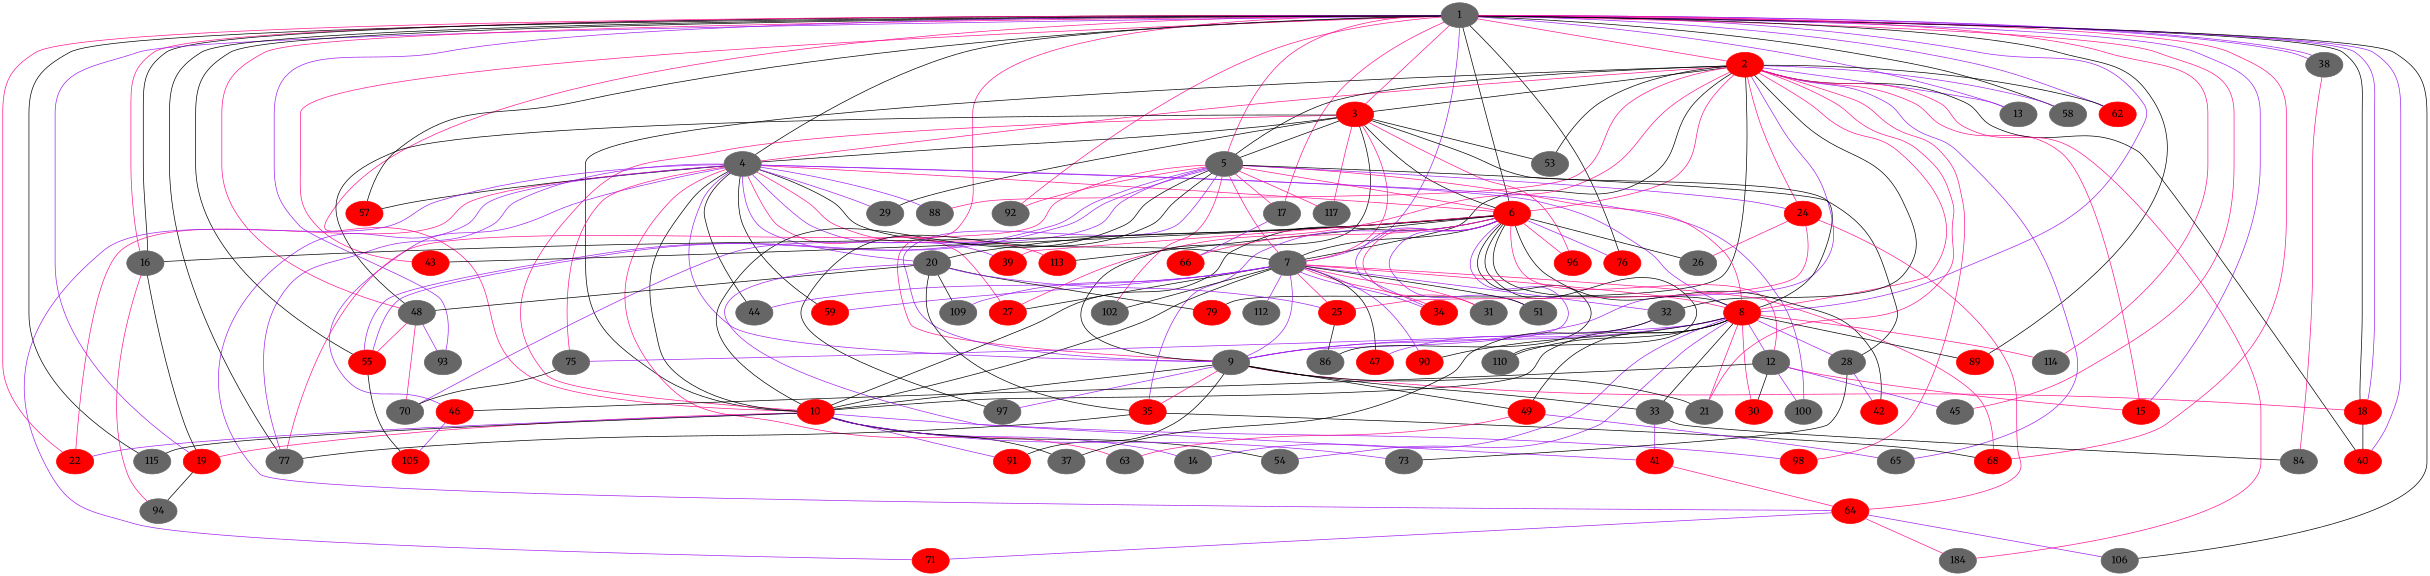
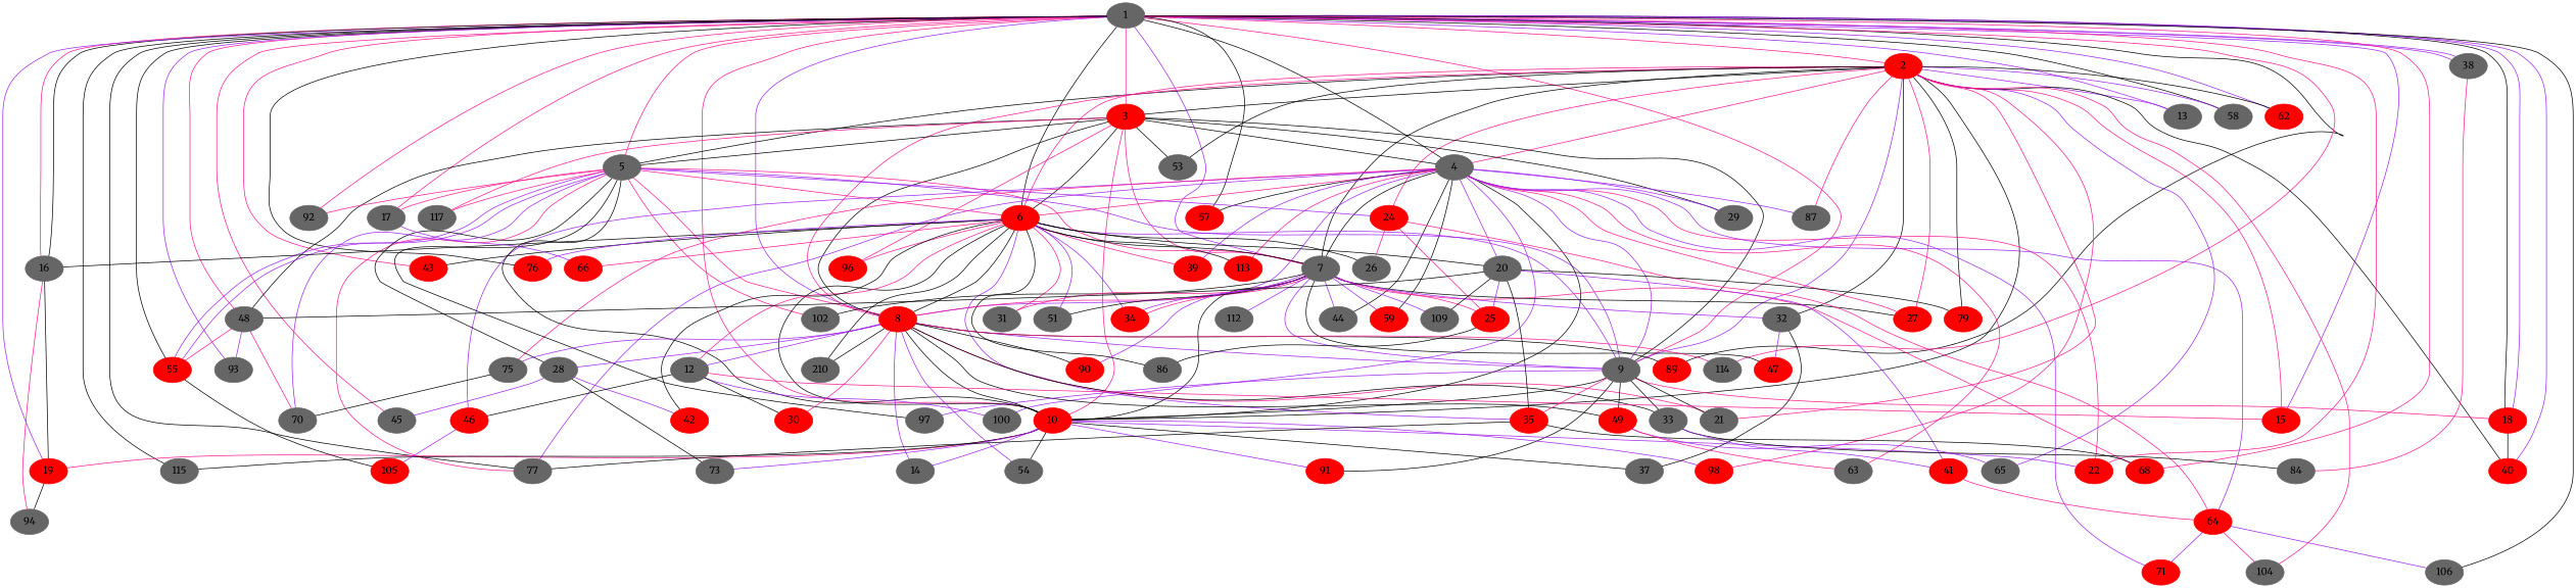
  graph {
    fontname=Merriweather
    node [color=gray40 fontname=Merriweather style=filled]
    edge [color=black fontname=Merriweather]
    1 [super="+69"]
    2 [color=red super="+116"]
    3 [color=red super="+81"]
    4 [super="+11"]
    5 [super="+83"]
    6 [color=red super="+20"]
    7 [super="+36"]
    8 [color=red super="+52"]
    9 [super="+80"]
    10 [color=red super="+99"]
    13
    15 [color=red]
    16
    17
    18 [color=red super="+95"]
    19 [color=red super="+74"]
    22 [color=red super="+61"]
    38
    40 [color=red]
    43 [color=red]
    45
    48 [super="+67"]
    55 [color=red super="+60"]
    57 [color=red]
    58
    62 [color=red]
    68 [color=red super="+103"]
    76 [color=red]
    77 [super="+107"]
    89 [color=red]
    92 [super="+108"]
    93
    106
    114
    115
    21 [super="+82"]
    24 [color=red]
    27 [color=red super="+101"]
    32
    53
    65
    79 [color=red]
-   88
+   88 [label=87]
    98 [color=red]
-   104 [label=184]
+   104
    29
    96 [color=red]
    117
    n49 [label=20 super="+56"]
    39 [color=red]
    44
    46 [color=red super="+78"]
    59 [color=red]
    63
    64 [color=red super="+111"]
    71 [color=red]
    75
    100
    113 [color=red]
    28
    70
    97
    102
    12 [super="+72"]
    26
    31
    34 [color=red super="+50"]
    35 [color=red super="+87"]
    42 [color=red]
    51
    66 [color=red]
    86
-   110
+   110 [label=210]
    25 [color=red super="+85"]
    47 [color=red]
    90 [color=red]
    109
    112
    14
    30 [color=red]
    33
    49 [color=red]
    54
    91 [color=red]
    37
    73
    94
    84
    105 [color=red]
    41 [color=red]
    1 -- 2 [color=deeppink]
    1 -- 3 [color=deeppink]
    1 -- 4
    1 -- 5 [color=deeppink]
    1 -- 6 [weight=2]
    1 -- 7 [color=purple]
    1 -- 8 [color=purple]
    1 -- 9 [color=deeppink]
    1 -- 10 [color=deeppink weight=2]
    1 -- 13 [color=purple]
    1 -- 15 [color=purple]
    1 -- 16 [color=deeppink]
    1 -- 16
    1 -- 17 [color=deeppink]
    1 -- 18
    1 -- 18 [color=purple]
    1 -- 19 [color=purple]
    1 -- 22 [color=deeppink]
    1 -- 38 [color=purple]
    1 -- 38 [color=purple]
    1 -- 40 [color=purple]
    1 -- 43 [color=deeppink]
    1 -- 45 [color=deeppink]
    1 -- 48 [color=deeppink]
    1 -- 55
    1 -- 57
    1 -- 58
    1 -- 62 [color=purple]
    1 -- 68 [color=deeppink]
    1 -- 76
    1 -- 77
    1 -- 89
    1 -- 92 [color=deeppink]
    1 -- 93 [color=purple]
    1 -- 106
    1 -- 114 [color=deeppink]
    1 -- 115
    2 -- 3
    2 -- 4 [color=deeppink weight=2]
    2 -- 5
    2 -- 6 [color=deeppink]
    2 -- 7
    2 -- 8 [color=deeppink]
    2 -- 9 [color=purple]
    2 -- 10
    2 -- 13 [color=purple]
    2 -- 15 [color=deeppink]
    2 -- 40
    2 -- 58 [color=purple]
    2 -- 62
    2 -- 21 [color=deeppink]
    2 -- 24 [color=deeppink]
    2 -- 27 [color=deeppink]
    2 -- 32
    2 -- 53
    2 -- 65 [color=purple]
    2 -- 79
    2 -- 88 [color=deeppink]
    2 -- 98 [color=deeppink]
    2 -- 104 [color=deeppink]
    3 -- 4
    3 -- 5
    3 -- 6
    3 -- 7 [color=deeppink]
    3 -- 8
    3 -- 9 [weight=2]
    3 -- 10 [color=deeppink]
    3 -- 48
    3 -- 53
    3 -- 29
    3 -- 96 [color=deeppink]
    3 -- 117 [color=deeppink]
    4 -- 6 [color=deeppink]
    4 -- 7
    4 -- 8 [color=purple]
    4 -- 9 [color=purple]
    4 -- 10
    4 -- 22 [color=deeppink]
    4 -- 57
    4 -- 77 [color=purple]
    4 -- 27 [color=deeppink]
    4 -- 88 [color=purple]
    4 -- 29 [color=purple]
    4 -- n49 [color=purple]
    4 -- 39 [color=purple]
    4 -- 44
    4 -- 46 [color=purple weight=2]
    4 -- 59
    4 -- 63 [color=deeppink]
    4 -- 64 [color=purple]
    4 -- 71 [color=purple]
    4 -- 75 [color=deeppink]
    4 -- 100 [color=purple]
    4 -- 113 [color=deeppink]
    5 -- 6 [color=deeppink]
    5 -- 7 [color=deeppink]
    5 -- 8 [color=deeppink]
    5 -- 9 [color=purple]
    5 -- 10
    5 -- 17 [color=deeppink]
    5 -- 55 [color=purple]
    5 -- 55 [color=purple]
    5 -- 77 [color=deeppink]
    5 -- 92 [color=deeppink]
    5 -- 24 [color=purple]
    5 -- 117 [color=deeppink]
    5 -- 28
    5 -- 70 [color=purple]
    5 -- 97
    5 -- 102 [color=deeppink]
    6 -- 7 [weight=2]
    6 -- 8
    6 -- 9 [color=purple]
    6 -- 10
    6 -- 16
    6 -- 43
    6 -- 76 [color=purple]
    6 -- 96 [color=deeppink]
    6 -- n49
    6 -- 39 [color=deeppink]
    6 -- 113
    6 -- 12 [color=deeppink]
    6 -- 26
    6 -- 31 [color=deeppink]
    6 -- 34 [color=purple]
    6 -- 35 [color=purple]
    6 -- 42
    6 -- 51 [color=purple]
    6 -- 66 [color=deeppink]
    6 -- 86
    6 -- 110
    7 -- 8 [color=deeppink]
    7 -- 9 [color=purple]
    7 -- 10
    7 -- 68 [color=deeppink]
    7 -- 27
    7 -- 32 [color=purple]
    7 -- 44 [color=purple]
    7 -- 59 [color=purple]
    7 -- 102
    7 -- 31 [color=deeppink]
    7 -- 34 [color=purple]
    7 -- 34 [color=deeppink]
    7 -- 51
    7 -- 25 [color=deeppink]
    7 -- 47
    7 -- 90 [color=purple]
    7 -- 109 [color=purple]
    7 -- 112 [color=purple weight=2]
    8 -- 9 [color=purple weight=2]
    8 -- 10
    8 -- 89
    8 -- 114 [color=deeppink]
    8 -- 21 [color=deeppink]
    8 -- 75 [color=purple]
    8 -- 28 [color=purple]
    8 -- 12 [color=purple]
    8 -- 110
    8 -- 90
    8 -- 14 [color=purple]
    8 -- 30 [color=deeppink]
    8 -- 33 [weight=2]
    8 -- 49
    8 -- 54 [color=purple]
    9 -- 10
    9 -- 18 [color=deeppink]
    9 -- 21
    9 -- 97 [color=purple]
    9 -- 35 [color=deeppink]
    9 -- 33
    9 -- 49
    9 -- 91
    10 -- 19 [color=deeppink]
    10 -- 22 [color=purple]
    10 -- 115
    10 -- 98 [color=purple]
    10 -- 14 [color=purple]
    10 -- 54
    10 -- 91 [color=purple]
    10 -- 37
    10 -- 73 [color=purple]
    16 -- 19
    16 -- 94 [color=deeppink]
    17 -- 66 [color=purple]
    18 -- 40
    19 -- 94
    38 -- 84 [color=deeppink]
    48 -- 55 [color=deeppink]
    48 -- 93 [color=purple]
    48 -- 70 [color=deeppink]
    55 -- 105
    24 -- 64 [color=deeppink]
    24 -- 26 [color=deeppink]
    24 -- 25 [color=deeppink]
    32 -- 47 [color=purple]
    32 -- 37
    n49 -- 48
    n49 -- 79
    n49 -- 35
    n49 -- 25 [color=purple]
    n49 -- 109
    n49 -- 41 [color=purple]
    46 -- 105 [color=purple]
    64 -- 106 [color=purple]
    64 -- 104 [color=deeppink]
    64 -- 71 [color=purple]
    75 -- 70
    28 -- 42 [color=purple]
    28 -- 73
    12 -- 15 [color=deeppink]
-   12 -- 45 [color=purple]
+   28 -- 45 [color=purple]
    12 -- 46
    12 -- 100 [color=purple]
    12 -- 30
    35 -- 68
    35 -- 77
    25 -- 86
    33 -- 84
    33 -- 41 [color=purple]
    49 -- 65 [color=purple]
    49 -- 63 [color=deeppink]
    41 -- 64 [color=deeppink]
  }
